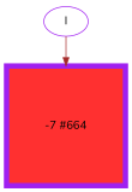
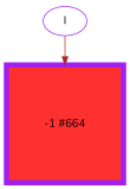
  digraph {
    fontname=Nunito
    node [color=purple fontname=Nunito]
-   n1 [fillcolor=firebrick1 height=2.01487 label="-7 #664" penwidth=6.49979 shape=box style=filled width=2.01487]
+   n1 [fillcolor=firebrick1 height=2.01487 label="-1 #664" penwidth=6.49979 shape=box style=filled width=2.01487]
    I
    I -> n1 [color=brown fontname=Nunito]
  }
